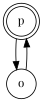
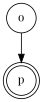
  digraph {
    fontname="Playfair Display"
    node [color=black fontname="Playfair Display"]
    edge [fontname="Playfair Display"]
    p [shape=doublecircle]
    o [shape=circle]
-   p -> o
    o -> p
  }
